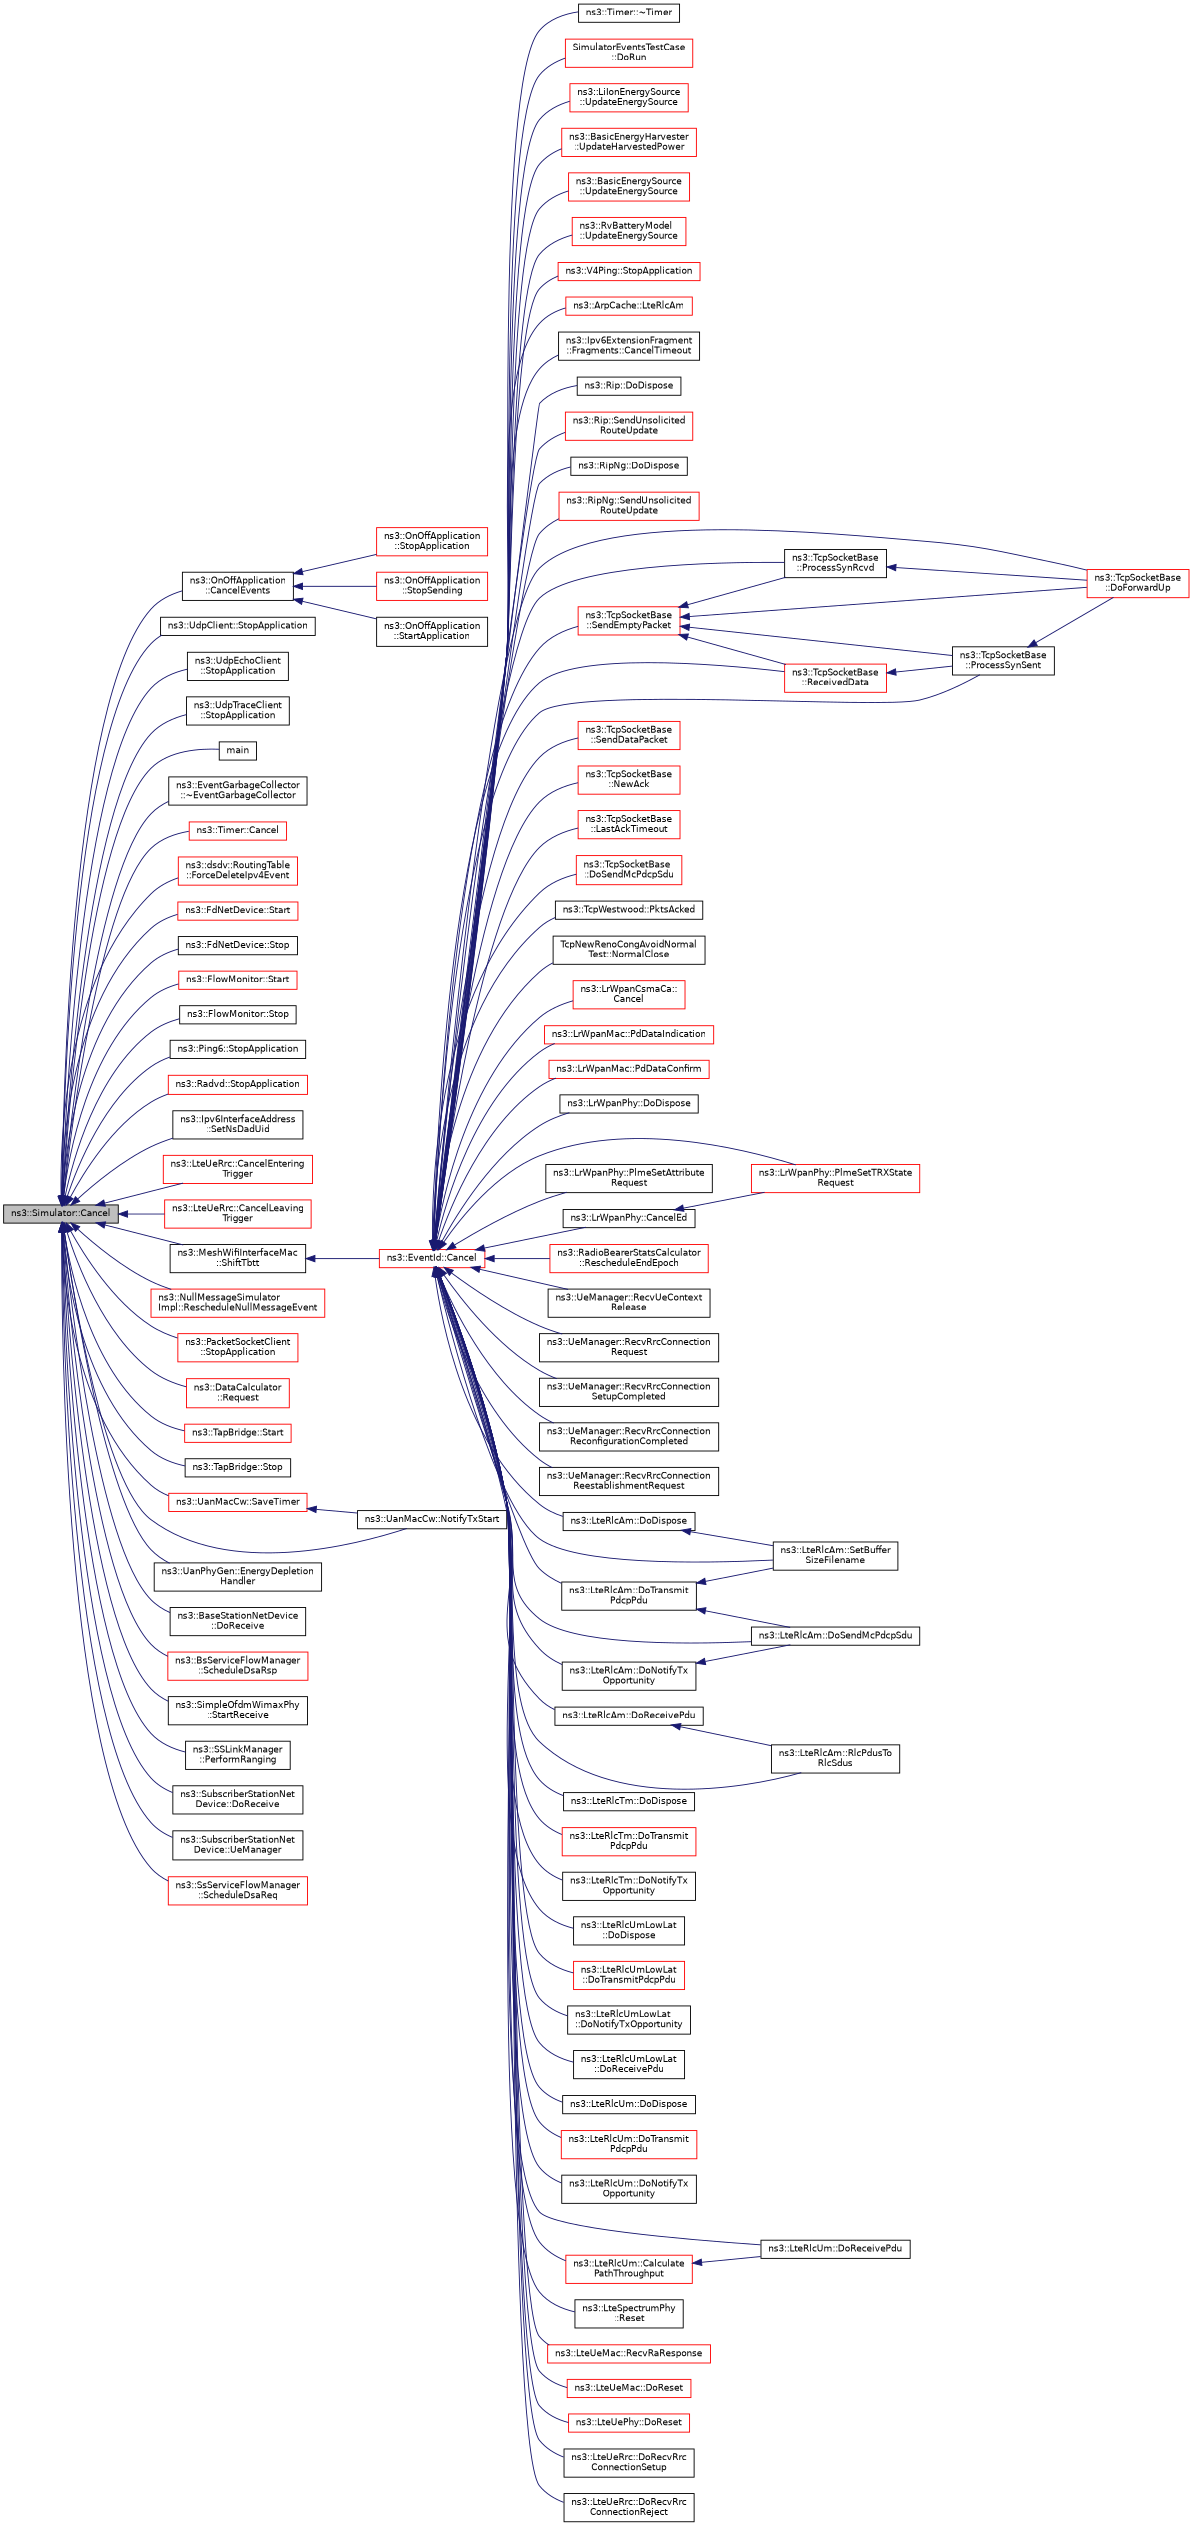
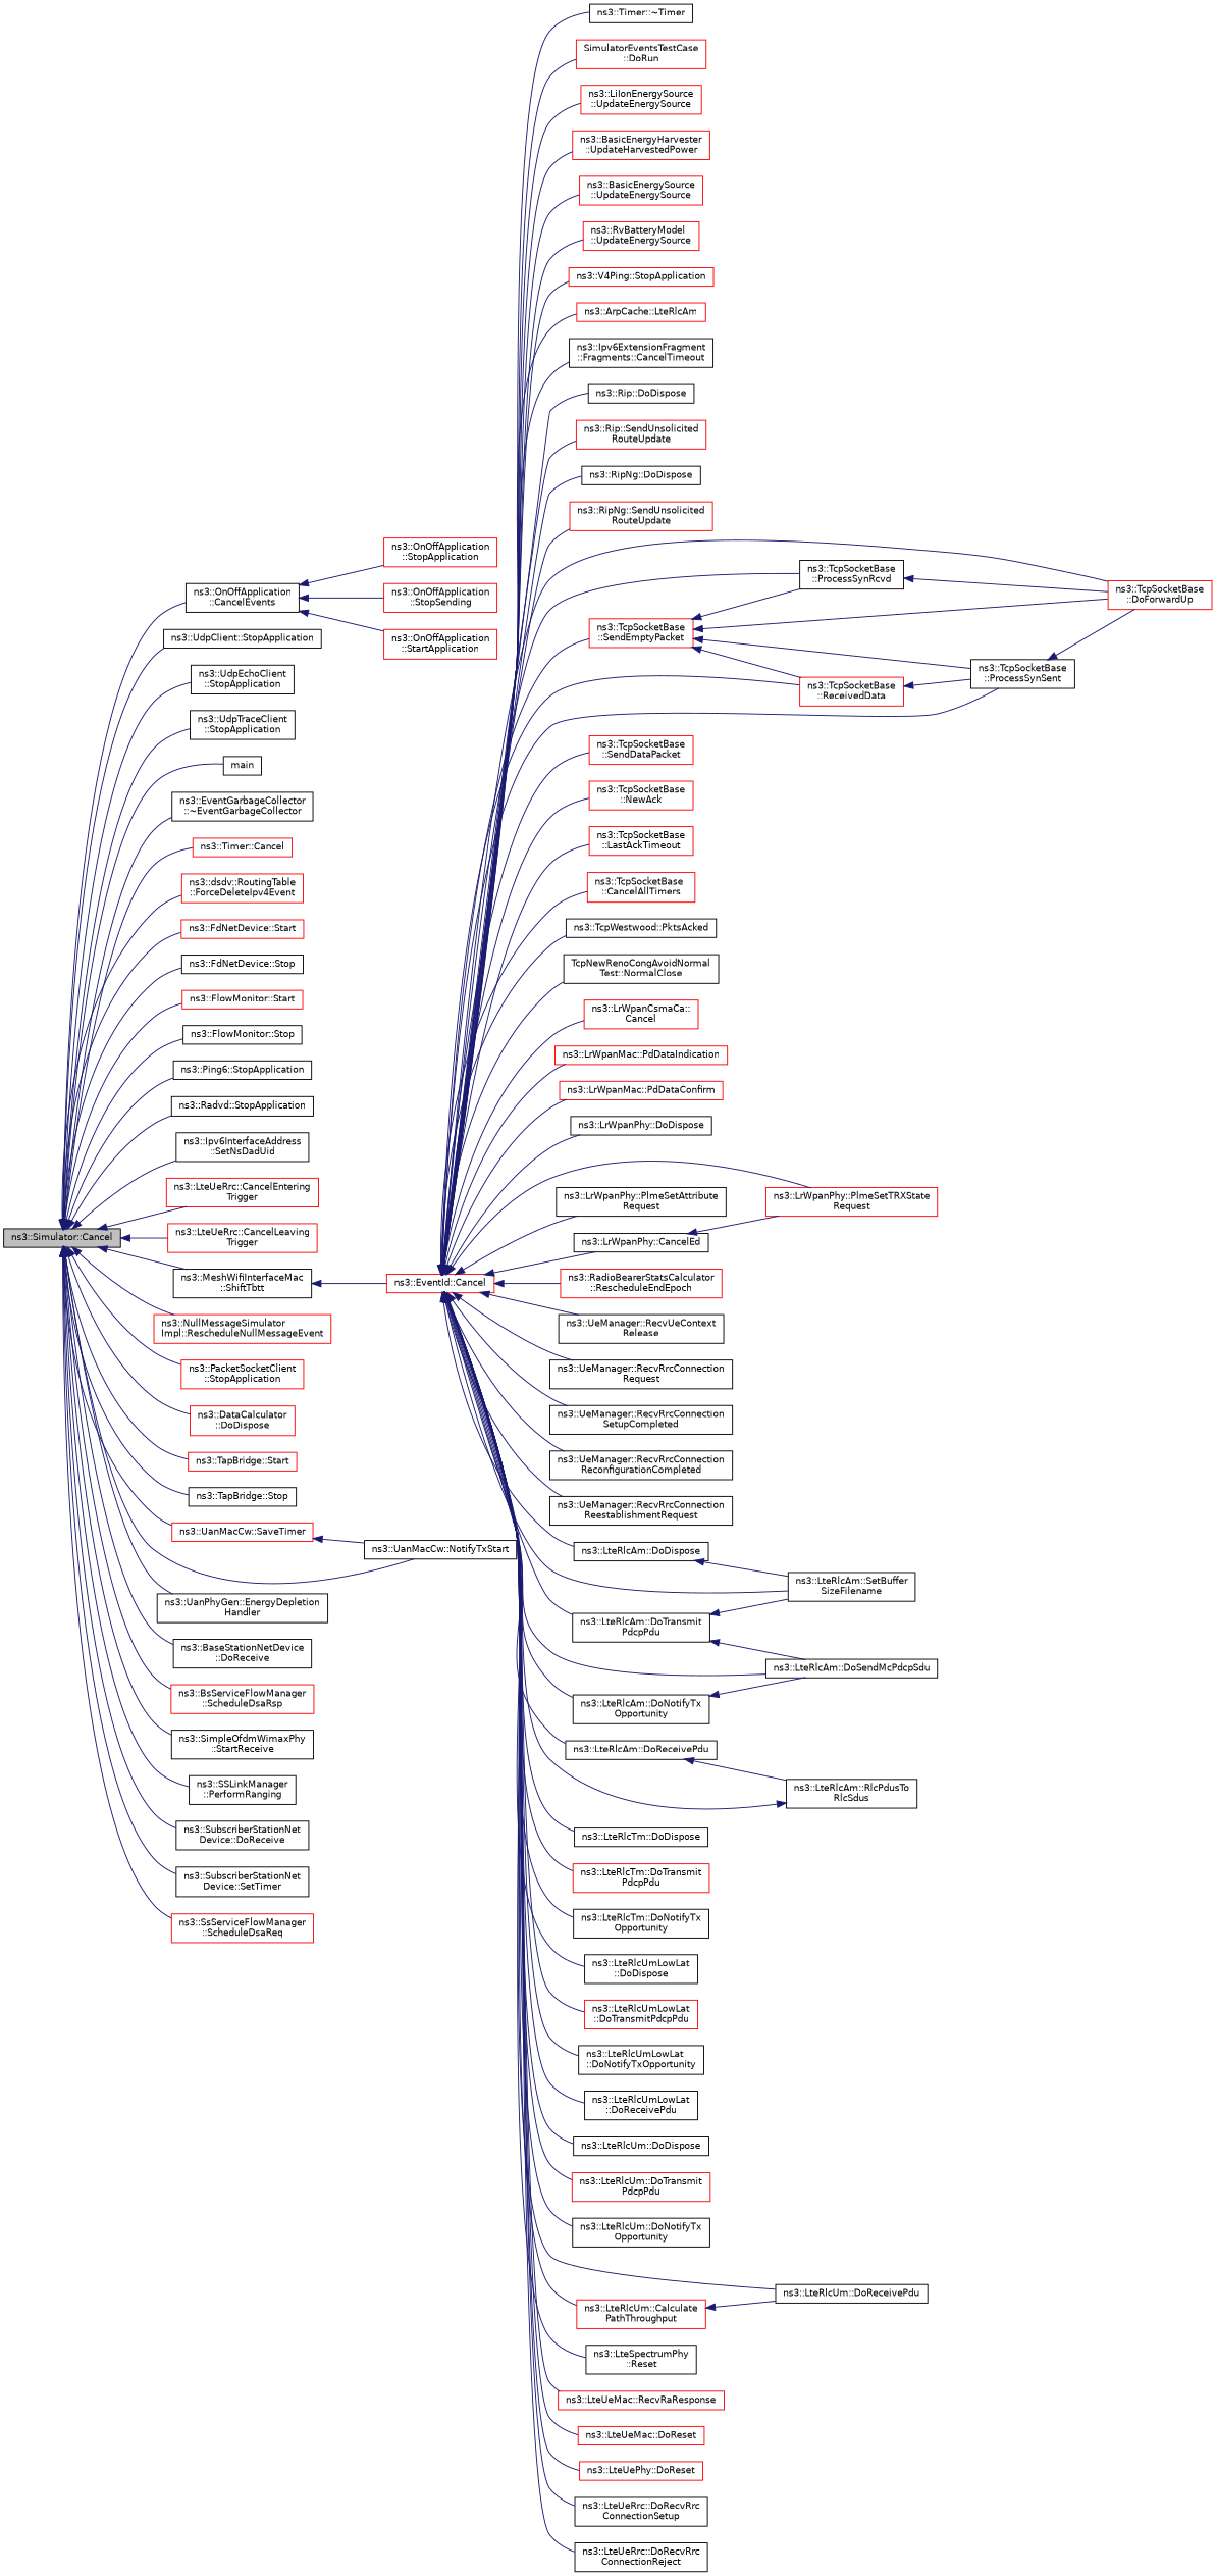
  digraph {
    rankdir=LR
    node [color=black fillcolor=white fontname=Helvetica fontsize=10 shape=record style=filled]
    edge [color=midnightblue dir=back fontname=Helvetica fontsize=10 labelfontname=Helvetica labelfontsize=10 style=solid]
    n1 [fillcolor=grey75 fontcolor=black height=0.2 label="ns3::Simulator::Cancel" width=0.4]
    n2 [height=0.2 label="ns3::OnOffApplication\l::CancelEvents" width=0.4]
    n3 [height=0.2 label="ns3::UdpClient::StopApplication" width=0.4]
    n4 [height=0.2 label="ns3::UdpEchoClient\l::StopApplication" width=0.4]
    n5 [height=0.2 label="ns3::UdpTraceClient\l::StopApplication" width=0.4]
    n6 [height=0.2 label=main width=0.4]
    n7 [height=0.2 label="ns3::EventGarbageCollector\l::~EventGarbageCollector" width=0.4]
    n8 [color=red height=0.2 label="ns3::Timer::Cancel" width=0.4]
    n9 [color=red height=0.2 label="ns3::dsdv::RoutingTable\l::ForceDeleteIpv4Event" width=0.4]
    n10 [color=red height=0.2 label="ns3::FdNetDevice::Start" width=0.4]
    n11 [height=0.2 label="ns3::FdNetDevice::Stop" width=0.4]
    n12 [color=red height=0.2 label="ns3::FlowMonitor::Start" width=0.4]
    n13 [height=0.2 label="ns3::FlowMonitor::Stop" width=0.4]
    n14 [height=0.2 label="ns3::Ping6::StopApplication" width=0.4]
-   n15 [color=red height=0.2 label="ns3::Radvd::StopApplication" width=0.4]
+   n15 [height=0.2 label="ns3::Radvd::StopApplication" width=0.4]
    n16 [height=0.2 label="ns3::Ipv6InterfaceAddress\l::SetNsDadUid" width=0.4]
    n17 [color=red height=0.2 label="ns3::LteUeRrc::CancelEntering\lTrigger" width=0.4]
    n18 [color=red height=0.2 label="ns3::LteUeRrc::CancelLeaving\lTrigger" width=0.4]
    n19 [height=0.2 label="ns3::MeshWifiInterfaceMac\l::ShiftTbtt" width=0.4]
    n20 [color=red height=0.2 label="ns3::NullMessageSimulator\lImpl::RescheduleNullMessageEvent" width=0.4]
    n21 [color=red height=0.2 label="ns3::PacketSocketClient\l::StopApplication" width=0.4]
-   n22 [color=red height=0.2 label="ns3::DataCalculator\l::Request" width=0.4]
+   n22 [color=red height=0.2 label="ns3::DataCalculator\l::DoDispose" width=0.4]
    n23 [color=red height=0.2 label="ns3::TapBridge::Start" width=0.4]
    n24 [height=0.2 label="ns3::TapBridge::Stop" width=0.4]
    n25 [height=0.2 label="ns3::UanMacCw::NotifyTxStart" width=0.4]
    n26 [color=red height=0.2 label="ns3::UanMacCw::SaveTimer" width=0.4]
    n27 [height=0.2 label="ns3::UanPhyGen::EnergyDepletion\lHandler" width=0.4]
    n28 [height=0.2 label="ns3::BaseStationNetDevice\l::DoReceive" width=0.4]
    n29 [color=red height=0.2 label="ns3::BsServiceFlowManager\l::ScheduleDsaRsp" width=0.4]
    n30 [height=0.2 label="ns3::SimpleOfdmWimaxPhy\l::StartReceive" width=0.4]
    n31 [height=0.2 label="ns3::SSLinkManager\l::PerformRanging" width=0.4]
    n32 [height=0.2 label="ns3::SubscriberStationNet\lDevice::DoReceive" width=0.4]
-   n33 [height=0.2 label="ns3::SubscriberStationNet\lDevice::UeManager" width=0.4]
+   n33 [height=0.2 label="ns3::SubscriberStationNet\lDevice::SetTimer" width=0.4]
    n34 [color=red height=0.2 label="ns3::SsServiceFlowManager\l::ScheduleDsaReq" width=0.4]
-   n35 [height=0.2 label="ns3::OnOffApplication\l::StartApplication" width=0.4]
+   n35 [color=red height=0.2 label="ns3::OnOffApplication\l::StartApplication" width=0.4]
    n36 [color=red height=0.2 label="ns3::OnOffApplication\l::StopApplication" width=0.4]
    n37 [color=red height=0.2 label="ns3::OnOffApplication\l::StopSending" width=0.4]
    n38 [color=red height=0.2 label="ns3::EventId::Cancel" width=0.4]
    n39 [height=0.2 label="ns3::Timer::~Timer" width=0.4]
    n40 [color=red height=0.2 label="SimulatorEventsTestCase\l::DoRun" width=0.4]
    n41 [color=red height=0.2 label="ns3::LiIonEnergySource\l::UpdateEnergySource" width=0.4]
    n42 [color=red height=0.2 label="ns3::BasicEnergyHarvester\l::UpdateHarvestedPower" width=0.4]
    n43 [color=red height=0.2 label="ns3::BasicEnergySource\l::UpdateEnergySource" width=0.4]
    n44 [color=red height=0.2 label="ns3::RvBatteryModel\l::UpdateEnergySource" width=0.4]
    n45 [color=red height=0.2 label="ns3::V4Ping::StopApplication" width=0.4]
    n46 [color=red height=0.2 label="ns3::ArpCache::LteRlcAm" width=0.4]
    n47 [height=0.2 label="ns3::Ipv6ExtensionFragment\l::Fragments::CancelTimeout" width=0.4]
    n48 [height=0.2 label="ns3::Rip::DoDispose" width=0.4]
    n49 [color=red height=0.2 label="ns3::Rip::SendUnsolicited\lRouteUpdate" width=0.4]
    n50 [height=0.2 label="ns3::RipNg::DoDispose" width=0.4]
    n51 [color=red height=0.2 label="ns3::RipNg::SendUnsolicited\lRouteUpdate" width=0.4]
    n52 [color=red height=0.2 label="ns3::TcpSocketBase\l::DoForwardUp" width=0.4]
    n53 [height=0.2 label="ns3::TcpSocketBase\l::ProcessSynSent" width=0.4]
    n54 [height=0.2 label="ns3::TcpSocketBase\l::ProcessSynRcvd" width=0.4]
    n55 [color=red height=0.2 label="ns3::TcpSocketBase\l::SendEmptyPacket" width=0.4]
    n56 [color=red height=0.2 label="ns3::TcpSocketBase\l::ReceivedData" width=0.4]
    n57 [color=red height=0.2 label="ns3::TcpSocketBase\l::SendDataPacket" width=0.4]
    n58 [color=red height=0.2 label="ns3::TcpSocketBase\l::NewAck" width=0.4]
    n59 [color=red height=0.2 label="ns3::TcpSocketBase\l::LastAckTimeout" width=0.4]
-   n60 [color=red height=0.2 label="ns3::TcpSocketBase\l::DoSendMcPdcpSdu" width=0.4]
+   n60 [color=red height=0.2 label="ns3::TcpSocketBase\l::CancelAllTimers" width=0.4]
    n61 [height=0.2 label="ns3::TcpWestwood::PktsAcked" width=0.4]
    n62 [height=0.2 label="TcpNewRenoCongAvoidNormal\lTest::NormalClose" width=0.4]
    n63 [color=red height=0.2 label="ns3::LrWpanCsmaCa::\lCancel" width=0.4]
    n64 [color=red height=0.2 label="ns3::LrWpanMac::PdDataIndication" width=0.4]
    n65 [color=red height=0.2 label="ns3::LrWpanMac::PdDataConfirm" width=0.4]
    n66 [height=0.2 label="ns3::LrWpanPhy::DoDispose" width=0.4]
    n67 [color=red height=0.2 label="ns3::LrWpanPhy::PlmeSetTRXState\lRequest" width=0.4]
    n68 [height=0.2 label="ns3::LrWpanPhy::PlmeSetAttribute\lRequest" width=0.4]
    n69 [height=0.2 label="ns3::LrWpanPhy::CancelEd" width=0.4]
    n70 [color=red height=0.2 label="ns3::RadioBearerStatsCalculator\l::RescheduleEndEpoch" width=0.4]
    n71 [height=0.2 label="ns3::UeManager::RecvUeContext\lRelease" width=0.4]
    n72 [height=0.2 label="ns3::UeManager::RecvRrcConnection\lRequest" width=0.4]
    n73 [height=0.2 label="ns3::UeManager::RecvRrcConnection\lSetupCompleted" width=0.4]
    n74 [height=0.2 label="ns3::UeManager::RecvRrcConnection\lReconfigurationCompleted" width=0.4]
    n75 [height=0.2 label="ns3::UeManager::RecvRrcConnection\lReestablishmentRequest" width=0.4]
    n76 [height=0.2 label="ns3::LteRlcAm::DoDispose" width=0.4]
    n77 [height=0.2 label="ns3::LteRlcAm::SetBuffer\lSizeFilename" width=0.4]
    n78 [height=0.2 label="ns3::LteRlcAm::DoTransmit\lPdcpPdu" width=0.4]
    n79 [height=0.2 label="ns3::LteRlcAm::DoSendMcPdcpSdu" width=0.4]
    n80 [height=0.2 label="ns3::LteRlcAm::DoNotifyTx\lOpportunity" width=0.4]
    n81 [height=0.2 label="ns3::LteRlcAm::DoReceivePdu" width=0.4]
    n82 [height=0.2 label="ns3::LteRlcAm::RlcPdusTo\lRlcSdus" width=0.4]
    n83 [height=0.2 label="ns3::LteRlcTm::DoDispose" width=0.4]
    n84 [color=red height=0.2 label="ns3::LteRlcTm::DoTransmit\lPdcpPdu" width=0.4]
    n85 [height=0.2 label="ns3::LteRlcTm::DoNotifyTx\lOpportunity" width=0.4]
    n86 [height=0.2 label="ns3::LteRlcUmLowLat\l::DoDispose" width=0.4]
    n87 [color=red height=0.2 label="ns3::LteRlcUmLowLat\l::DoTransmitPdcpPdu" width=0.4]
    n88 [height=0.2 label="ns3::LteRlcUmLowLat\l::DoNotifyTxOpportunity" width=0.4]
    n89 [height=0.2 label="ns3::LteRlcUmLowLat\l::DoReceivePdu" width=0.4]
    n90 [height=0.2 label="ns3::LteRlcUm::DoDispose" width=0.4]
    n91 [color=red height=0.2 label="ns3::LteRlcUm::DoTransmit\lPdcpPdu" width=0.4]
    n92 [height=0.2 label="ns3::LteRlcUm::DoNotifyTx\lOpportunity" width=0.4]
    n93 [height=0.2 label="ns3::LteRlcUm::DoReceivePdu" width=0.4]
    n94 [color=red height=0.2 label="ns3::LteRlcUm::Calculate\lPathThroughput" width=0.4]
    n95 [height=0.2 label="ns3::LteSpectrumPhy\l::Reset" width=0.4]
    n96 [color=red height=0.2 label="ns3::LteUeMac::RecvRaResponse" width=0.4]
    n97 [color=red height=0.2 label="ns3::LteUeMac::DoReset" width=0.4]
    n98 [color=red height=0.2 label="ns3::LteUePhy::DoReset" width=0.4]
    n99 [height=0.2 label="ns3::LteUeRrc::DoRecvRrc\lConnectionSetup" width=0.4]
    n100 [height=0.2 label="ns3::LteUeRrc::DoRecvRrc\lConnectionReject" width=0.4]
    n1 -> n2
    n1 -> n3
    n1 -> n4
    n1 -> n5
    n1 -> n6
    n1 -> n7
    n1 -> n8
    n1 -> n9
    n1 -> n10
    n1 -> n11
    n1 -> n12
    n1 -> n13
    n1 -> n14
    n1 -> n15
    n1 -> n16
    n1 -> n17
    n1 -> n18
    n1 -> n19
    n1 -> n20
    n1 -> n21
    n1 -> n22
    n1 -> n23
    n1 -> n24
    n1 -> n25
    n1 -> n26
    n1 -> n27
    n1 -> n28
    n1 -> n29
    n1 -> n30
    n1 -> n31
    n1 -> n32
    n1 -> n33
    n1 -> n34
    n2 -> n35
    n2 -> n36
    n2 -> n37
    n19 -> n38
    n26 -> n25
    n38 -> n39
    n38 -> n40
    n38 -> n41
    n38 -> n42
    n38 -> n43
    n38 -> n44
    n38 -> n45
    n38 -> n46
    n38 -> n47
    n38 -> n48
    n38 -> n49
    n38 -> n50
    n38 -> n51
    n38 -> n52
    n38 -> n53
    n38 -> n54
    n38 -> n55
    n38 -> n56
    n38 -> n57
    n38 -> n58
    n38 -> n59
    n38 -> n60
    n38 -> n61
    n38 -> n62
    n38 -> n63
    n38 -> n64
    n38 -> n65
    n38 -> n66
    n38 -> n67
    n38 -> n68
    n38 -> n69
    n38 -> n70
    n38 -> n71
    n38 -> n72
    n38 -> n73
    n38 -> n74
    n38 -> n75
    n38 -> n76
    n38 -> n77
    n38 -> n78
    n38 -> n79
    n38 -> n80
    n38 -> n81
-   n38 -> n82
+   n82 -> n38
    n38 -> n83
    n38 -> n84
    n38 -> n85
    n38 -> n86
    n38 -> n87
    n38 -> n88
    n38 -> n89
    n38 -> n90
    n38 -> n91
    n38 -> n92
    n38 -> n93
    n38 -> n94
    n38 -> n95
    n38 -> n96
    n38 -> n97
    n38 -> n98
    n38 -> n99
    n38 -> n100
    n53 -> n52
    n54 -> n52
    n55 -> n52
    n55 -> n53
    n55 -> n54
    n55 -> n56
    n56 -> n53
    n69 -> n67
    n76 -> n77
    n78 -> n77
    n78 -> n79
    n80 -> n79
    n81 -> n82
    n94 -> n93
  }
